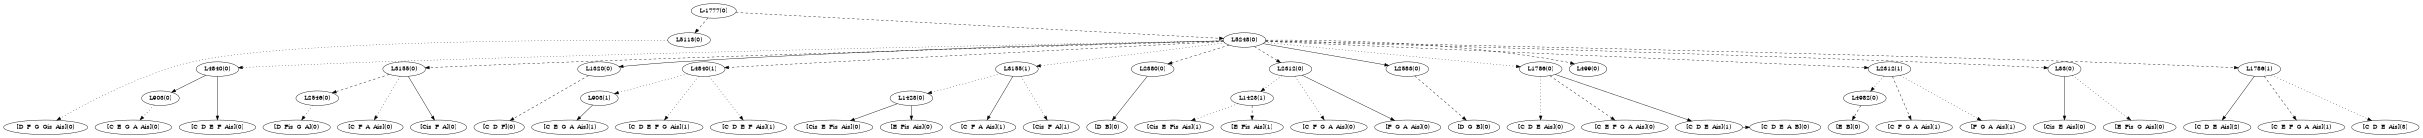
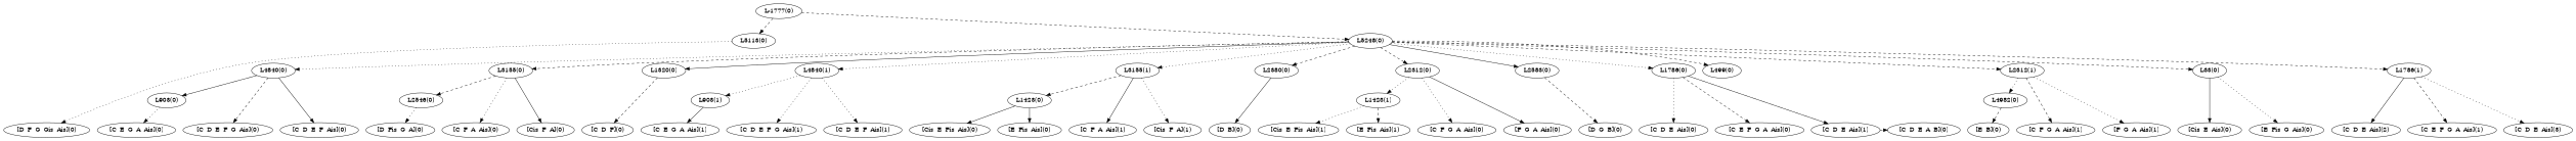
  digraph {
    edge [style=dashed]
    "L-1777(0)"
    "L5113(0)"
    "L5248(0)"
    "L4840(0)"
    "L3155(0)"
    "L1320(0)"
    "L4840(1)"
    "L3155(1)"
    "L2380(0)"
    "L2312(0)"
    "L2583(0)"
    "L1786(0)"
    "L499(0)"
    "L2312(1)"
    "L33(0)"
    "L1786(1)"
    "L903(0)"
    "L2546(0)"
    "L903(1)"
    "L1423(0)"
    "L1423(1)"
    "L4982(0)"
    "[D  F  G  Gis  Ais](0)"
    "[C  E  G  A  Ais](0)"
+   "[C  D  E  F  G  Ais](0)"
    "[C  D  E  F  Ais](0)"
    "[D  Fis  G  A](0)"
    "[C  F  A  Ais](0)"
    "[Cis  F  A](0)"
    "[C  D  F](0)"
    "[C  E  G  A  Ais](1)"
    "[C  D  E  F  G  Ais](1)"
    "[C  D  E  F  Ais](1)"
    "[Cis  E  Fis  Ais](0)"
    "[E  Fis  Ais](0)"
    "[C  F  A  Ais](1)"
    "[Cis  F  A](1)"
    "[D  B](0)"
    "[Cis  E  Fis  Ais](1)"
    "[E  Fis  Ais](1)"
    "[C  F  G  A  Ais](0)"
    "[F  G  A  Ais](0)"
    "[D  G  B](0)"
    "[C  D  E  Ais](0)"
    "[C  E  F  G  A  Ais](0)"
    "[C  D  E  Ais](1)"
    "[C  D  E  A  B](0)"
    "[E  B](0)"
    "[C  F  G  A  Ais](1)"
    "[F  G  A  Ais](1)"
    "[Cis  E  Ais](0)"
    "[E  Fis  G  Ais](0)"
    "[C  D  E  Ais](2)"
    "[C  E  F  G  A  Ais](1)"
    "[C  D  E  Ais](3)"
    subgraph sub_1 {
      rank=min
      "L-1777(0)"
    }
    subgraph sub_2 {
      rank=same
      "L5113(0)"
      "L5248(0)"
    }
    subgraph sub_3 {
      rank=same
      "L4840(0)"
      "L3155(0)"
      "L1320(0)"
      "L4840(1)"
      "L3155(1)"
      "L2380(0)"
      "L2312(0)"
      "L2583(0)"
      "L1786(0)"
      "L499(0)"
      "L2312(1)"
      "L33(0)"
      "L1786(1)"
    }
    subgraph sub_4 {
      rank=same
      "L903(0)"
      "L2546(0)"
      "L903(1)"
      "L1423(0)"
      "L1423(1)"
      "L4982(0)"
    }
    subgraph sub_5 {
      rank=max
      "[D  F  G  Gis  Ais](0)"
      "[C  E  G  A  Ais](0)"
+     "[C  D  E  F  G  Ais](0)"
      "[C  D  E  F  Ais](0)"
      "[D  Fis  G  A](0)"
      "[C  F  A  Ais](0)"
      "[Cis  F  A](0)"
      "[C  D  F](0)"
      "[C  E  G  A  Ais](1)"
      "[C  D  E  F  G  Ais](1)"
      "[C  D  E  F  Ais](1)"
      "[Cis  E  Fis  Ais](0)"
      "[E  Fis  Ais](0)"
      "[C  F  A  Ais](1)"
      "[Cis  F  A](1)"
      "[D  B](0)"
      "[Cis  E  Fis  Ais](1)"
      "[E  Fis  Ais](1)"
      "[C  F  G  A  Ais](0)"
      "[F  G  A  Ais](0)"
      "[D  G  B](0)"
      "[C  D  E  Ais](0)"
      "[C  E  F  G  A  Ais](0)"
      "[C  D  E  Ais](1)"
      "[C  D  E  A  B](0)"
      "[E  B](0)"
      "[C  F  G  A  Ais](1)"
      "[F  G  A  Ais](1)"
      "[Cis  E  Ais](0)"
      "[E  Fis  G  Ais](0)"
      "[C  D  E  Ais](2)"
      "[C  E  F  G  A  Ais](1)"
      "[C  D  E  Ais](3)"
    }
    "L-1777(0)" -> "L5113(0)"
    "L-1777(0)" -> "L5248(0)"
    "L5113(0)" -> "[D  F  G  Gis  Ais](0)" [style=dotted]
    "L5248(0)" -> "L4840(0)" [style=dotted]
    "L5248(0)" -> "L3155(0)"
    "L5248(0)" -> "L1320(0)" [style=solid]
-   "L5248(0)" -> "L4840(1)"
+   "L5248(0)" -> "L4840(1)" [style=dotted]
    "L5248(0)" -> "L3155(1)" [style=dotted]
    "L5248(0)" -> "L2380(0)"
    "L5248(0)" -> "L2312(0)"
    "L5248(0)" -> "L2583(0)" [style=solid]
    "L5248(0)" -> "L1786(0)" [style=dotted]
    "L5248(0)" -> "L499(0)"
    "L5248(0)" -> "L2312(1)"
    "L5248(0)" -> "L33(0)"
    "L5248(0)" -> "L1786(1)"
    "L4840(0)" -> "L903(0)" [style=solid]
+   "L4840(0)" -> "[C  D  E  F  G  Ais](0)"
    "L4840(0)" -> "[C  D  E  F  Ais](0)" [style=solid]
    "L3155(0)" -> "L2546(0)"
    "L3155(0)" -> "[C  F  A  Ais](0)" [style=dotted]
    "L3155(0)" -> "[Cis  F  A](0)" [style=solid]
    "L1320(0)" -> "[C  D  F](0)"
    "L4840(1)" -> "L903(1)" [style=dotted]
    "L4840(1)" -> "[C  D  E  F  G  Ais](1)" [style=dotted]
    "L4840(1)" -> "[C  D  E  F  Ais](1)" [style=dotted]
-   "L3155(1)" -> "L1423(0)" [style=dotted]
+   "L3155(1)" -> "L1423(0)"
    "L3155(1)" -> "[C  F  A  Ais](1)" [style=solid]
    "L3155(1)" -> "[Cis  F  A](1)" [style=dotted]
    "L2380(0)" -> "[D  B](0)" [style=solid]
    "L2312(0)" -> "L1423(1)" [style=dotted]
    "L2312(0)" -> "[C  F  G  A  Ais](0)" [style=dotted]
    "L2312(0)" -> "[F  G  A  Ais](0)" [style=solid]
    "L2583(0)" -> "[D  G  B](0)"
    "L1786(0)" -> "[C  D  E  Ais](0)" [style=dotted]
    "L1786(0)" -> "[C  E  F  G  A  Ais](0)"
    "L1786(0)" -> "[C  D  E  Ais](1)" [style=solid]
    "L2312(1)" -> "L4982(0)" [style=dotted]
    "L2312(1)" -> "[C  F  G  A  Ais](1)"
    "L2312(1)" -> "[F  G  A  Ais](1)" [style=dotted]
    "L33(0)" -> "[Cis  E  Ais](0)" [style=solid]
    "L33(0)" -> "[E  Fis  G  Ais](0)" [style=dotted]
    "L1786(1)" -> "[C  D  E  Ais](2)" [style=solid]
    "L1786(1)" -> "[C  E  F  G  A  Ais](1)"
    "L1786(1)" -> "[C  D  E  Ais](3)" [style=dotted]
    "L903(0)" -> "[C  E  G  A  Ais](0)" [style=dotted]
    "L2546(0)" -> "[D  Fis  G  A](0)" [style=dotted]
    "L903(1)" -> "[C  E  G  A  Ais](1)" [style=solid]
    "L1423(0)" -> "[Cis  E  Fis  Ais](0)" [style=solid]
    "L1423(0)" -> "[E  Fis  Ais](0)" [style=solid]
    "L1423(1)" -> "[Cis  E  Fis  Ais](1)" [style=dotted]
    "L1423(1)" -> "[E  Fis  Ais](1)"
    "L4982(0)" -> "[E  B](0)"
    "[C  D  E  Ais](1)" -> "[C  D  E  A  B](0)"
  }
